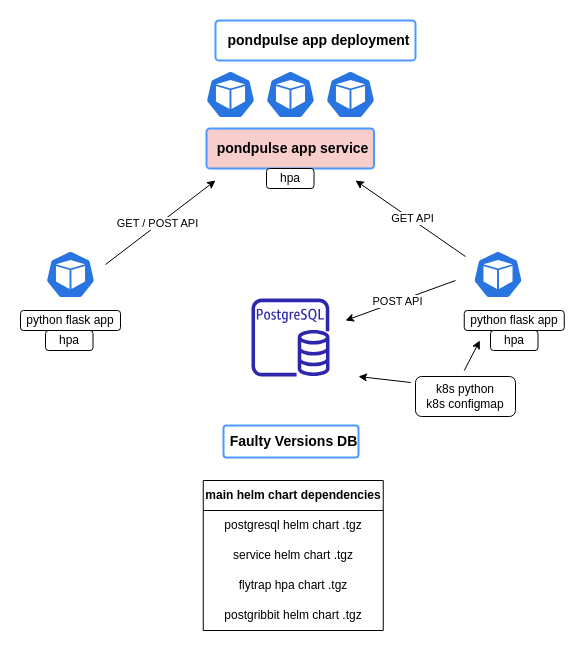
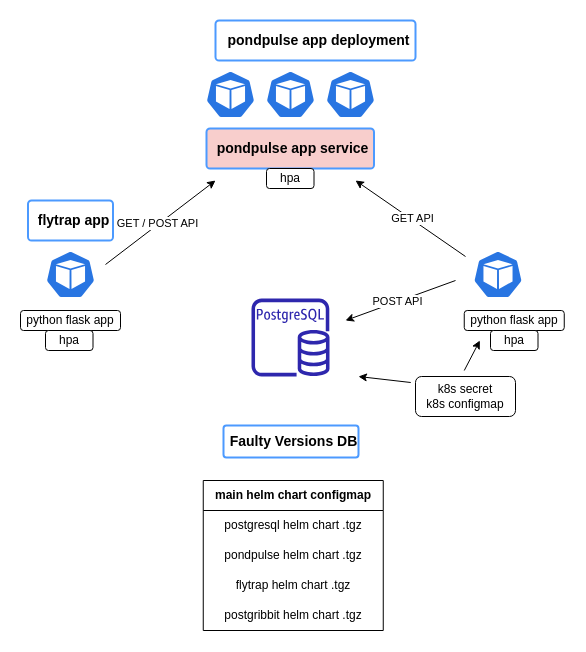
  <mxCell id="0" />
  <mxCell id="1" parent="0" />
  <mxCell id="2" value="" style="sketch=0;html=1;dashed=0;whitespace=wrap;fillColor=#2875E2;strokeColor=#ffffff;points=[[0.005,0.63,0],[0.1,0.2,0],[0.9,0.2,0],[0.5,0,0],[0.995,0.63,0],[0.72,0.99,0],[0.5,1,0],[0.28,0.99,0]];verticalLabelPosition=bottom;align=center;verticalAlign=top;shape=mxgraph.kubernetes.icon;prIcon=pod" vertex="1" parent="1"><mxGeometry x="45" y="250" width="50" height="48" as="geometry" /></mxCell>
  <mxCell id="3" value="" style="sketch=0;html=1;dashed=0;whitespace=wrap;fillColor=#2875E2;strokeColor=#ffffff;points=[[0.005,0.63,0],[0.1,0.2,0],[0.9,0.2,0],[0.5,0,0],[0.995,0.63,0],[0.72,0.99,0],[0.5,1,0],[0.28,0.99,0]];verticalLabelPosition=bottom;align=center;verticalAlign=top;shape=mxgraph.kubernetes.icon;prIcon=pod" vertex="1" parent="1"><mxGeometry x="205" y="70" width="50" height="48" as="geometry" /></mxCell>
  <mxCell id="4" value="" style="sketch=0;html=1;dashed=0;whitespace=wrap;fillColor=#2875E2;strokeColor=#ffffff;points=[[0.005,0.63,0],[0.1,0.2,0],[0.9,0.2,0],[0.5,0,0],[0.995,0.63,0],[0.72,0.99,0],[0.5,1,0],[0.28,0.99,0]];verticalLabelPosition=bottom;align=center;verticalAlign=top;shape=mxgraph.kubernetes.icon;prIcon=pod" vertex="1" parent="1"><mxGeometry x="265" y="70" width="50" height="48" as="geometry" /></mxCell>
  <mxCell id="5" value="" style="sketch=0;html=1;dashed=0;whitespace=wrap;fillColor=#2875E2;strokeColor=#ffffff;points=[[0.005,0.63,0],[0.1,0.2,0],[0.9,0.2,0],[0.5,0,0],[0.995,0.63,0],[0.72,0.99,0],[0.5,1,0],[0.28,0.99,0]];verticalLabelPosition=bottom;align=center;verticalAlign=top;shape=mxgraph.kubernetes.icon;prIcon=pod" vertex="1" parent="1"><mxGeometry x="325" y="70" width="50" height="48" as="geometry" /></mxCell>
  <mxCell id="6" value="" style="sketch=0;html=1;dashed=0;whitespace=wrap;fillColor=#2875E2;strokeColor=#ffffff;points=[[0.005,0.63,0],[0.1,0.2,0],[0.9,0.2,0],[0.5,0,0],[0.995,0.63,0],[0.72,0.99,0],[0.5,1,0],[0.28,0.99,0]];verticalLabelPosition=bottom;align=center;verticalAlign=top;shape=mxgraph.kubernetes.icon;prIcon=pod" vertex="1" parent="1"><mxGeometry x="472.5" y="250" width="50" height="48" as="geometry" /></mxCell>
  <mxCell id="7" value="" style="sketch=0;outlineConnect=0;fontColor=#232F3E;gradientColor=none;fillColor=#2E27AD;strokeColor=none;dashed=0;verticalLabelPosition=bottom;verticalAlign=top;align=center;html=1;fontSize=12;fontStyle=0;aspect=fixed;pointerEvents=1;shape=mxgraph.aws4.rds_postgresql_instance;" vertex="1" parent="1"><mxGeometry x="251" y="298" width="78" height="78" as="geometry" /></mxCell>
  <mxCell id="8" value="&lt;b&gt;&lt;font style=&quot;font-size: 14px;&quot;&gt;pondpulse app deployment&lt;/font&gt;&lt;/b&gt;" style="rounded=1;arcSize=9;align=center;spacingLeft=5;strokeColor=#4C9AFF;html=1;strokeWidth=2;fontSize=12" vertex="1" parent="1"><mxGeometry x="215" y="20" width="200" height="40" as="geometry" /></mxCell>
+ <mxCell id="9" value="&lt;b&gt;&lt;font style=&quot;font-size: 14px;&quot;&gt;flytrap app&lt;br&gt;&lt;/font&gt;&lt;/b&gt;" style="rounded=1;arcSize=9;align=center;spacingLeft=5;strokeColor=#4C9AFF;html=1;strokeWidth=2;fontSize=12" vertex="1" parent="1"><mxGeometry x="27.5" y="200" width="85" height="40" as="geometry" /></mxCell>
  <mxCell id="10" value="" style="endArrow=classic;html=1;rounded=0;" edge="1" parent="1"><mxGeometry width="50" height="50" relative="1" as="geometry"><mxPoint x="105" y="264" as="sourcePoint" /><mxPoint x="215" y="180" as="targetPoint" /></mxGeometry></mxCell>
  <mxCell id="11" value="GET / POST API" style="edgeLabel;html=1;align=center;verticalAlign=middle;resizable=0;points=[];" vertex="1" connectable="0" parent="10"><mxGeometry x="-0.039" y="1" relative="1" as="geometry"><mxPoint x="-1" as="offset" /></mxGeometry></mxCell>
  <mxCell id="12" value="&lt;b&gt;&lt;font style=&quot;font-size: 14px;&quot;&gt;pondpulse app service&lt;/font&gt;&lt;/b&gt;" style="rounded=1;arcSize=9;align=center;spacingLeft=5;strokeColor=#4C9AFF;html=1;strokeWidth=2;fontSize=12;fillColor=#f8cecc;" vertex="1" parent="1"><mxGeometry x="206" y="128" width="167.5" height="40" as="geometry" /></mxCell>
  <mxCell id="13" value="" style="endArrow=classic;html=1;rounded=0;" edge="1" parent="1"><mxGeometry width="50" height="50" relative="1" as="geometry"><mxPoint x="465" y="256" as="sourcePoint" /><mxPoint x="355" y="180" as="targetPoint" /></mxGeometry></mxCell>
  <mxCell id="14" value="GET API" style="edgeLabel;html=1;align=center;verticalAlign=middle;resizable=0;points=[];" vertex="1" connectable="0" parent="13"><mxGeometry x="-0.008" y="-1" relative="1" as="geometry"><mxPoint as="offset" /></mxGeometry></mxCell>
  <mxCell id="15" value="" style="endArrow=classic;html=1;rounded=0;" edge="1" parent="1"><mxGeometry width="50" height="50" relative="1" as="geometry"><mxPoint x="455" y="280" as="sourcePoint" /><mxPoint x="345" y="320" as="targetPoint" /></mxGeometry></mxCell>
  <mxCell id="16" value="POST API" style="edgeLabel;html=1;align=center;verticalAlign=middle;resizable=0;points=[];" vertex="1" connectable="0" parent="15"><mxGeometry x="0.067" y="-1" relative="1" as="geometry"><mxPoint as="offset" /></mxGeometry></mxCell>
  <mxCell id="17" value="&lt;b&gt;&lt;font style=&quot;font-size: 14px;&quot;&gt;Faulty Versions DB&lt;br&gt;&lt;/font&gt;&lt;/b&gt;" style="rounded=1;arcSize=9;align=center;spacingLeft=5;strokeColor=#4C9AFF;html=1;strokeWidth=2;fontSize=12" vertex="1" parent="1"><mxGeometry x="223" y="425" width="135" height="32" as="geometry" /></mxCell>
  <mxCell id="18" value="python flask app" style="rounded=1;whiteSpace=wrap;html=1;" vertex="1" parent="1"><mxGeometry x="20" y="310" width="100" height="20" as="geometry" /></mxCell>
  <mxCell id="19" value="python flask app" style="rounded=1;whiteSpace=wrap;html=1;" vertex="1" parent="1"><mxGeometry x="463.75" y="310" width="100" height="20" as="geometry" /></mxCell>
  <mxCell id="20" value="" style="shape=image;html=1;verticalAlign=top;verticalLabelPosition=bottom;labelBackgroundColor=#ffffff;imageAspect=0;aspect=fixed;image=https://cdn3.iconfinder.com/data/icons/travelling-icon-set/800/helm-128.png" vertex="1" parent="1"><mxGeometry x="77.25" y="500" width="108" height="108" as="geometry" /></mxCell>
- <mxCell id="21" value="&lt;b&gt;main helm chart dependencies&lt;/b&gt;" style="swimlane;fontStyle=0;childLayout=stackLayout;horizontal=1;startSize=30;horizontalStack=0;resizeParent=1;resizeParentMax=0;resizeLast=0;collapsible=1;marginBottom=0;whiteSpace=wrap;html=1;" vertex="1" parent="1"><mxGeometry x="202.75" y="480" width="180" height="150" as="geometry"><mxRectangle x="180" y="550" width="210" height="30" as="alternateBounds" /></mxGeometry></mxCell>
+ <mxCell id="21" value="&lt;b&gt;main helm chart configmap&lt;/b&gt;" style="swimlane;fontStyle=0;childLayout=stackLayout;horizontal=1;startSize=30;horizontalStack=0;resizeParent=1;resizeParentMax=0;resizeLast=0;collapsible=1;marginBottom=0;whiteSpace=wrap;html=1;" vertex="1" parent="1"><mxGeometry x="202.75" y="480" width="180" height="150" as="geometry"><mxRectangle x="180" y="550" width="210" height="30" as="alternateBounds" /></mxGeometry></mxCell>
  <mxCell id="22" value="postgresql helm chart .tgz" style="text;strokeColor=none;fillColor=none;align=center;verticalAlign=middle;spacingLeft=4;spacingRight=4;overflow=hidden;points=[[0,0.5],[1,0.5]];portConstraint=eastwest;rotatable=0;whiteSpace=wrap;html=1;" vertex="1" parent="21"><mxGeometry y="30" width="180" height="30" as="geometry" /></mxCell>
- <mxCell id="23" value="service helm chart .tgz" style="text;strokeColor=none;fillColor=none;align=center;verticalAlign=middle;spacingLeft=4;spacingRight=4;overflow=hidden;points=[[0,0.5],[1,0.5]];portConstraint=eastwest;rotatable=0;whiteSpace=wrap;html=1;" vertex="1" parent="21"><mxGeometry y="60" width="180" height="30" as="geometry" /></mxCell>
- <mxCell id="24" value="flytrap hpa chart .tgz" style="text;strokeColor=none;fillColor=none;align=center;verticalAlign=middle;spacingLeft=4;spacingRight=4;overflow=hidden;points=[[0,0.5],[1,0.5]];portConstraint=eastwest;rotatable=0;whiteSpace=wrap;html=1;" vertex="1" parent="21"><mxGeometry y="90" width="180" height="30" as="geometry" /></mxCell>
+ <mxCell id="23" value="pondpulse helm chart .tgz" style="text;strokeColor=none;fillColor=none;align=center;verticalAlign=middle;spacingLeft=4;spacingRight=4;overflow=hidden;points=[[0,0.5],[1,0.5]];portConstraint=eastwest;rotatable=0;whiteSpace=wrap;html=1;" vertex="1" parent="21"><mxGeometry y="60" width="180" height="30" as="geometry" /></mxCell>
+ <mxCell id="24" value="flytrap helm chart .tgz" style="text;strokeColor=none;fillColor=none;align=center;verticalAlign=middle;spacingLeft=4;spacingRight=4;overflow=hidden;points=[[0,0.5],[1,0.5]];portConstraint=eastwest;rotatable=0;whiteSpace=wrap;html=1;" vertex="1" parent="21"><mxGeometry y="90" width="180" height="30" as="geometry" /></mxCell>
  <mxCell id="25" value="postgribbit helm chart .tgz" style="text;strokeColor=none;fillColor=none;align=center;verticalAlign=middle;spacingLeft=4;spacingRight=4;overflow=hidden;points=[[0,0.5],[1,0.5]];portConstraint=eastwest;rotatable=0;whiteSpace=wrap;html=1;" vertex="1" parent="21"><mxGeometry y="120" width="180" height="30" as="geometry" /></mxCell>
- <mxCell id="26" value="k8s python&lt;br&gt;k8s configmap" style="rounded=1;whiteSpace=wrap;html=1;" vertex="1" parent="1"><mxGeometry x="415" y="376" width="100" height="40" as="geometry" /></mxCell>
+ <mxCell id="26" value="k8s secret&lt;br&gt;k8s configmap" style="rounded=1;whiteSpace=wrap;html=1;" vertex="1" parent="1"><mxGeometry x="415" y="376" width="100" height="40" as="geometry" /></mxCell>
  <mxCell id="27" value="hpa" style="rounded=1;whiteSpace=wrap;html=1;" vertex="1" parent="1"><mxGeometry x="45" y="330" width="47.5" height="20" as="geometry" /></mxCell>
  <mxCell id="28" value="hpa" style="rounded=1;whiteSpace=wrap;html=1;" vertex="1" parent="1"><mxGeometry x="490" y="330" width="47.5" height="20" as="geometry" /></mxCell>
  <mxCell id="29" value="hpa" style="rounded=1;whiteSpace=wrap;html=1;" vertex="1" parent="1"><mxGeometry x="266" y="168" width="47.5" height="20" as="geometry" /></mxCell>
  <mxCell id="30" value="" style="endArrow=classic;html=1;rounded=0;" edge="1" parent="1"><mxGeometry width="50" height="50" relative="1" as="geometry"><mxPoint x="463.75" y="370" as="sourcePoint" /><mxPoint x="479.37" y="340" as="targetPoint" /></mxGeometry></mxCell>
  <mxCell id="31" value="" style="endArrow=classic;html=1;rounded=0;" edge="1" parent="1"><mxGeometry width="50" height="50" relative="1" as="geometry"><mxPoint x="410.25" y="382" as="sourcePoint" /><mxPoint x="358" y="376" as="targetPoint" /></mxGeometry></mxCell>
